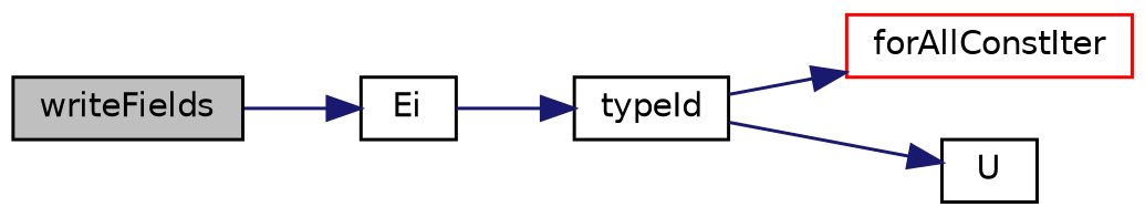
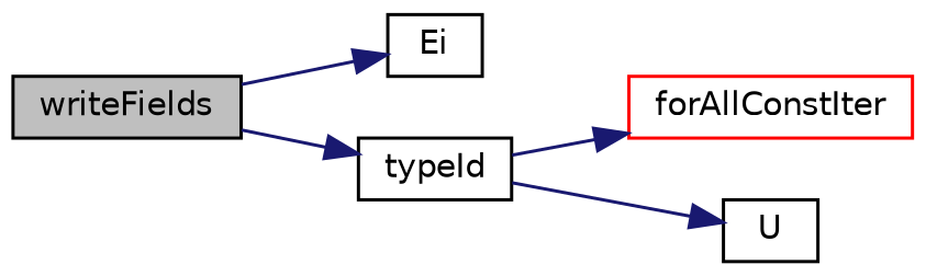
  digraph {
    rankdir=LR
    node [color=black fontname=Helvetica fontsize=10 shape=record]
    edge [color=midnightblue fontname=Helvetica fontsize=10 labelfontname=Helvetica labelfontsize=10 style=solid]
    n1 [fillcolor=grey75 fontcolor=black height=0.2 label=writeFields style=filled width=0.4]
    n2 [height=0.2 label=Ei width=0.4]
    n3 [height=0.2 label=typeId width=0.4]
    n4 [color=red height=0.2 label=forAllConstIter width=0.4]
    n5 [height=0.2 label=U width=0.4]
    n1 -> n2
-   n2 -> n3
+   n1 -> n3
    n3 -> n4
    n3 -> n5
  }
